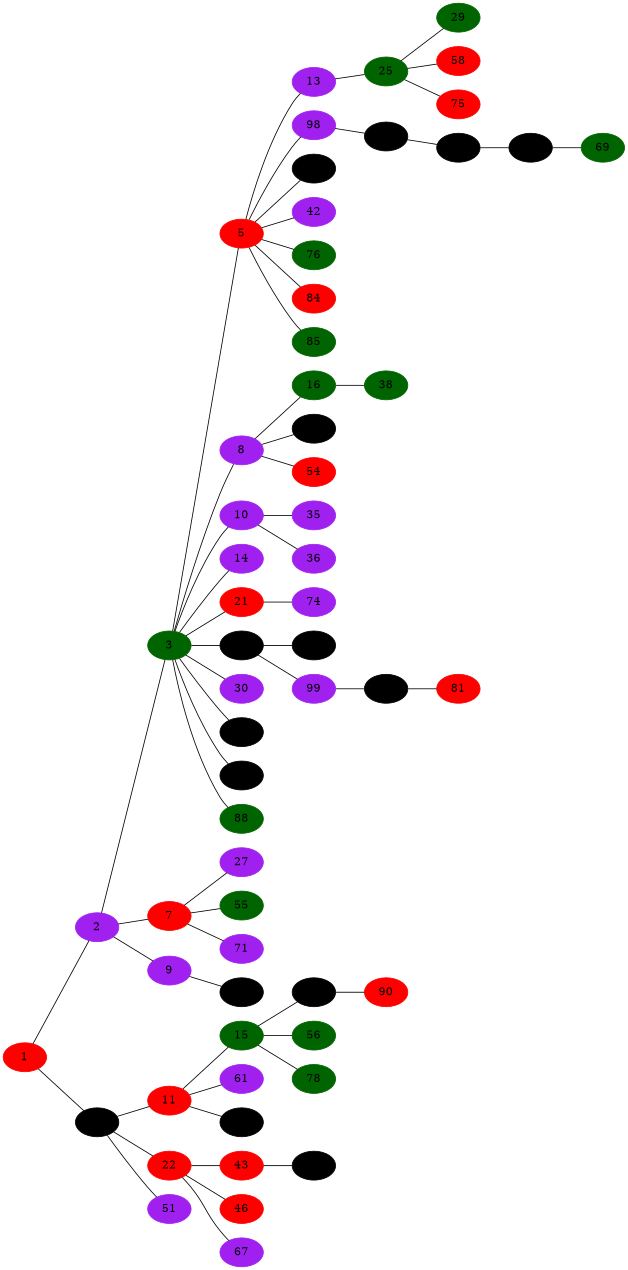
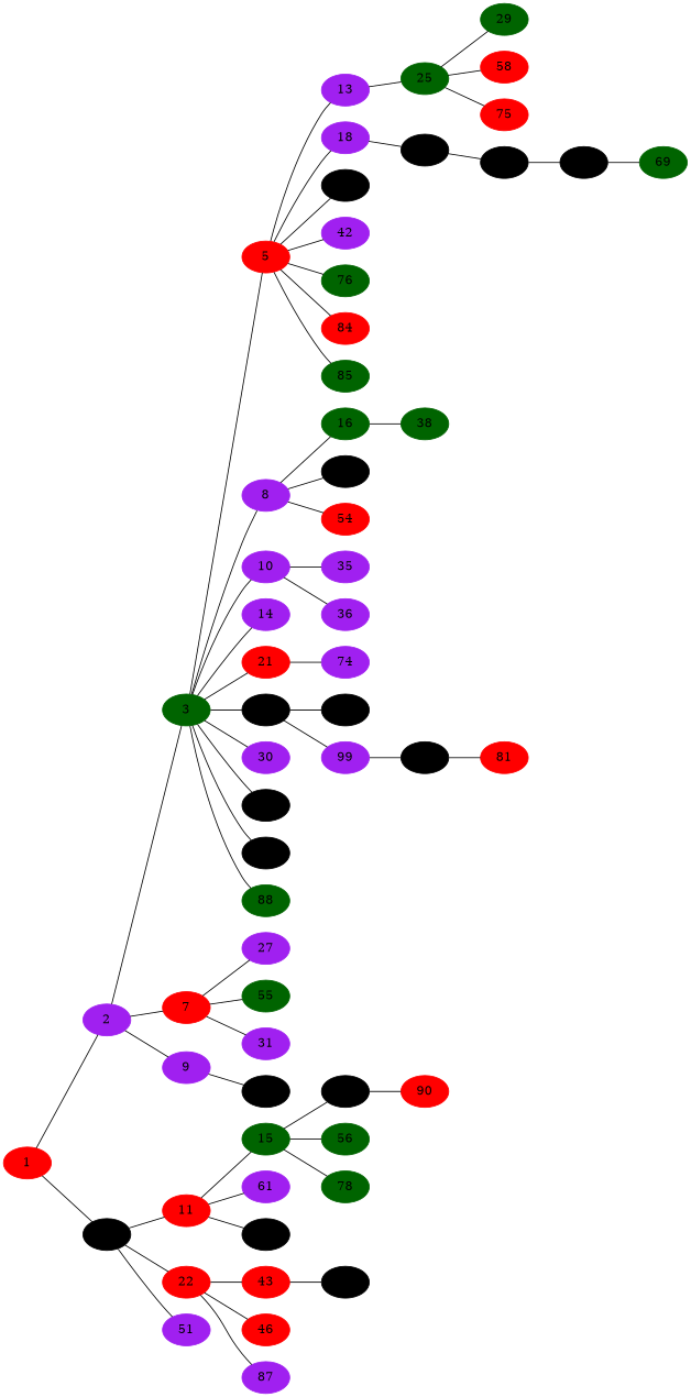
  graph {
    rankdir=LR
    node [color=purple style=filled]
    1 [color=red super="+31"]
    2 [super="+19"]
    6 [color=black super="+92"]
    3 [color=darkgreen super="+4"]
    7 [color=red super="+17"]
    9 [super="+24"]
    11 [color=red super="+44"]
    22 [color=red]
    51
    5 [color=red super="+12"]
    8 [super="+23"]
    10 [super="+33"]
    14
    21 [color=red super="+41"]
    26 [color=black super="+40"]
    30 [super="+60"]
    52 [color=black super="+68"]
    53 [color=black super="+73"]
    88 [color=darkgreen]
    27
    55 [color=darkgreen]
-   71
+   71 [label=31]
    32 [color=black]
    13 [super="+89"]
-   18 [label=98]
+   18
    37 [color=black]
    42 [super="+62"]
    76 [color=darkgreen]
    84 [color=red]
    85 [color=darkgreen]
    16 [color=darkgreen]
    50 [color=black super="+65"]
    54 [color=red]
    35
    36 [super="+64"]
    n36 [label=74]
    57 [color=black super="+66"]
    n38 [label=99]
    25 [color=darkgreen super="+48"]
    20 [color=black super="+74"]
    15 [color=darkgreen super="+72"]
    61 [super="+67"]
    80 [color=black]
    43 [color=red super="+47"]
    46 [color=red super="+83"]
-   87 [label=67]
+   87
    38 [color=darkgreen super="+70"]
    49 [color=black super="+77"]
    56 [color=darkgreen super="+82"]
    78 [color=darkgreen]
    29 [color=darkgreen]
    58 [color=red]
    75 [color=red]
    90 [color=red]
    28 [color=black]
    39 [color=black super="+79"]
    45 [color=black super="+86"]
    63 [color=black super="+91"]
    69 [color=darkgreen]
    81 [color=red]
    1 -- 2
    1 -- 6
    2 -- 3
    2 -- 7
    2 -- 9
    6 -- 11
    6 -- 22
    6 -- 51
    3 -- 5
    3 -- 8
    3 -- 10
    3 -- 14
    3 -- 21
    3 -- 26
    3 -- 30
    3 -- 52
    3 -- 53
    3 -- 88
    7 -- 27
    7 -- 55
    7 -- 71
    9 -- 32
    11 -- 15
    11 -- 61
    11 -- 80
    22 -- 43
    22 -- 46
    22 -- 87
    5 -- 13
    5 -- 18
    5 -- 37
    5 -- 42
    5 -- 76
    5 -- 84
    5 -- 85
    8 -- 16
    8 -- 50
    8 -- 54
    10 -- 35
    10 -- 36
    21 -- n36
    26 -- 57
    26 -- n38
    13 -- 25
    18 -- 20
    16 -- 38
    n38 -- 63
    25 -- 29
    25 -- 58
    25 -- 75
    20 -- 28
    15 -- 49
    15 -- 56
    15 -- 78
    43 -- 45
    49 -- 90
    28 -- 39
    39 -- 69
    63 -- 81
  }
